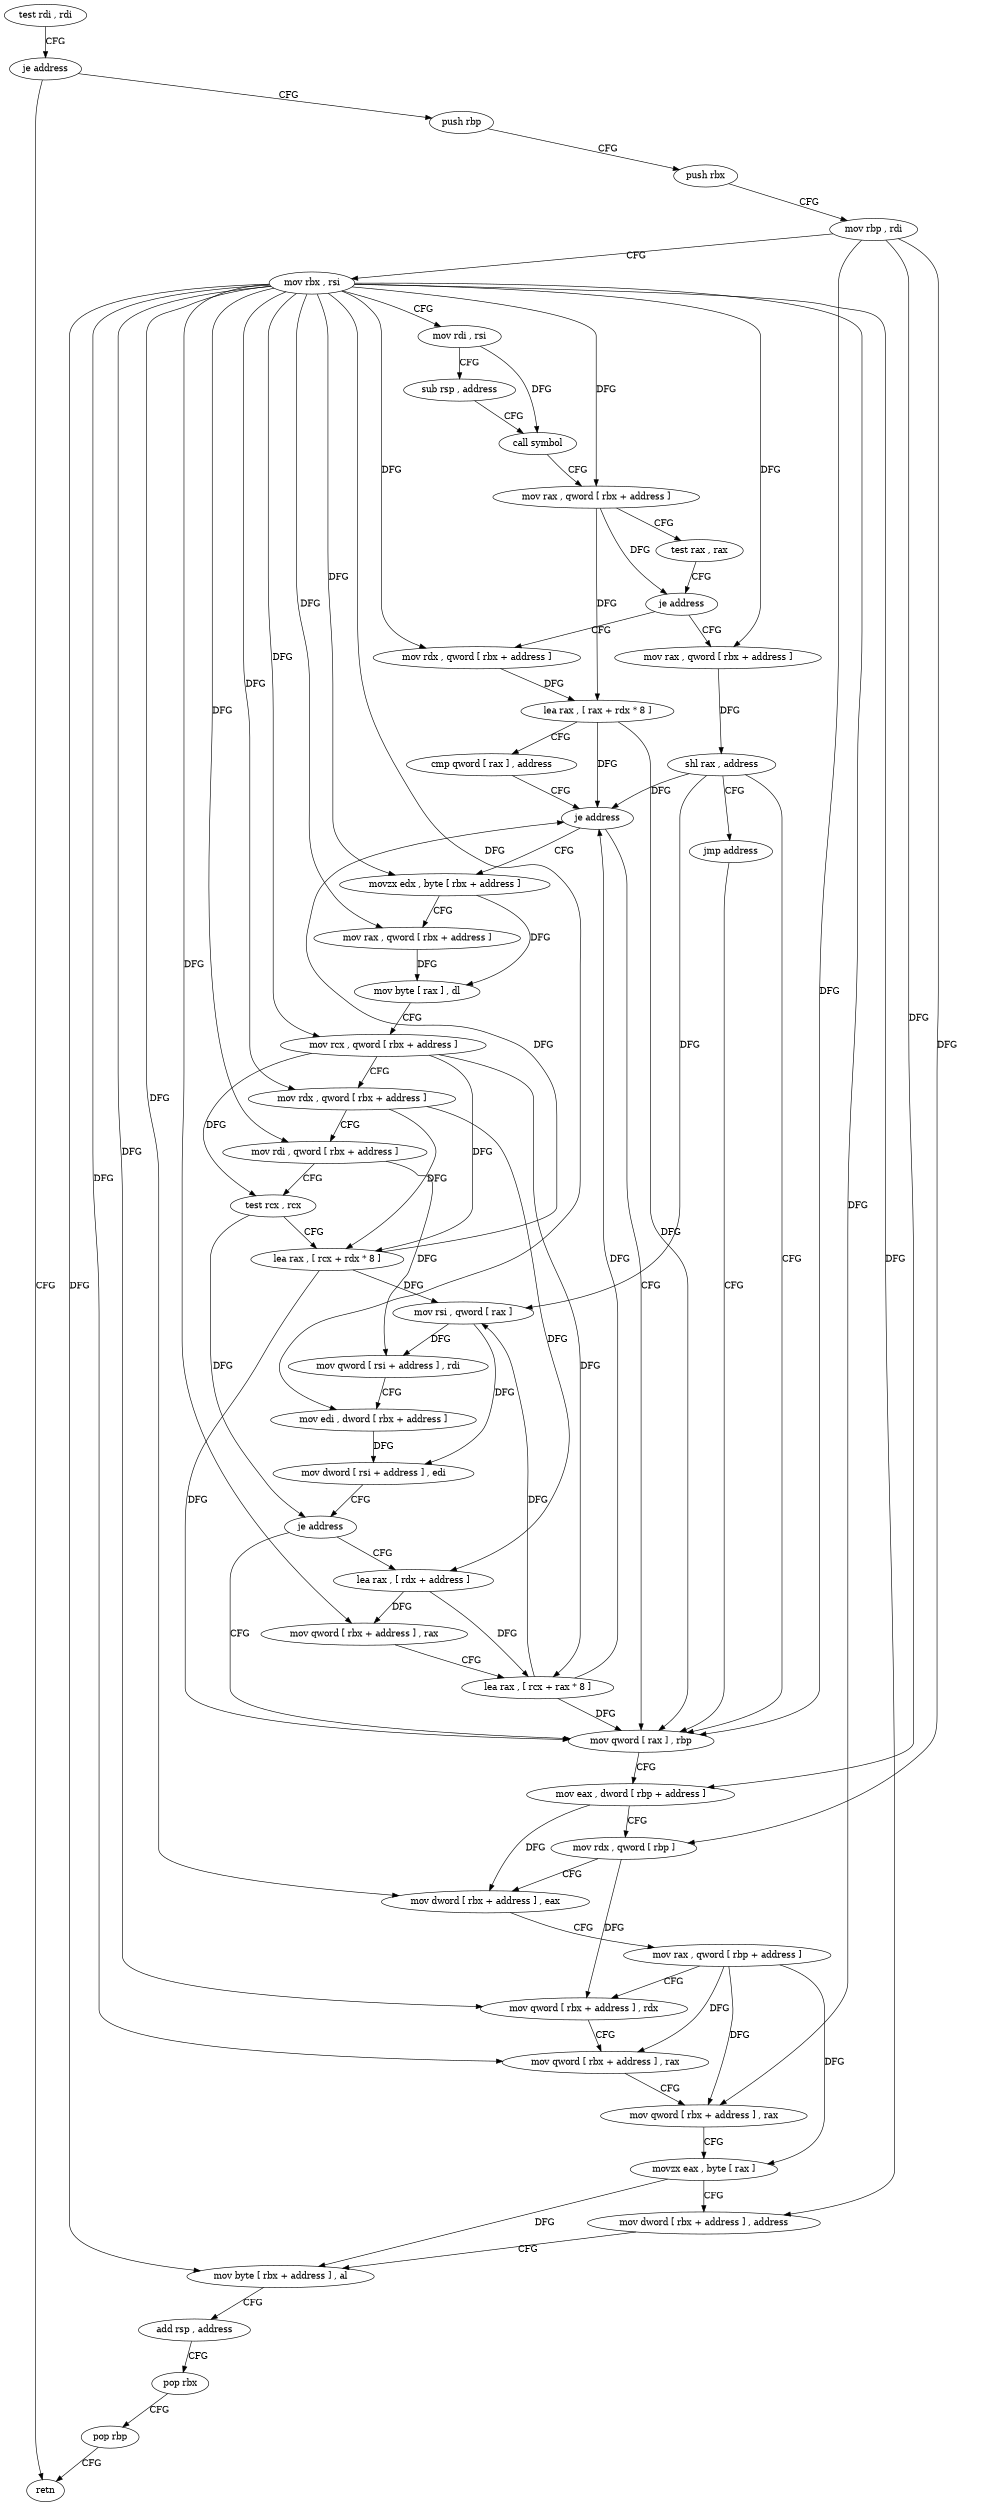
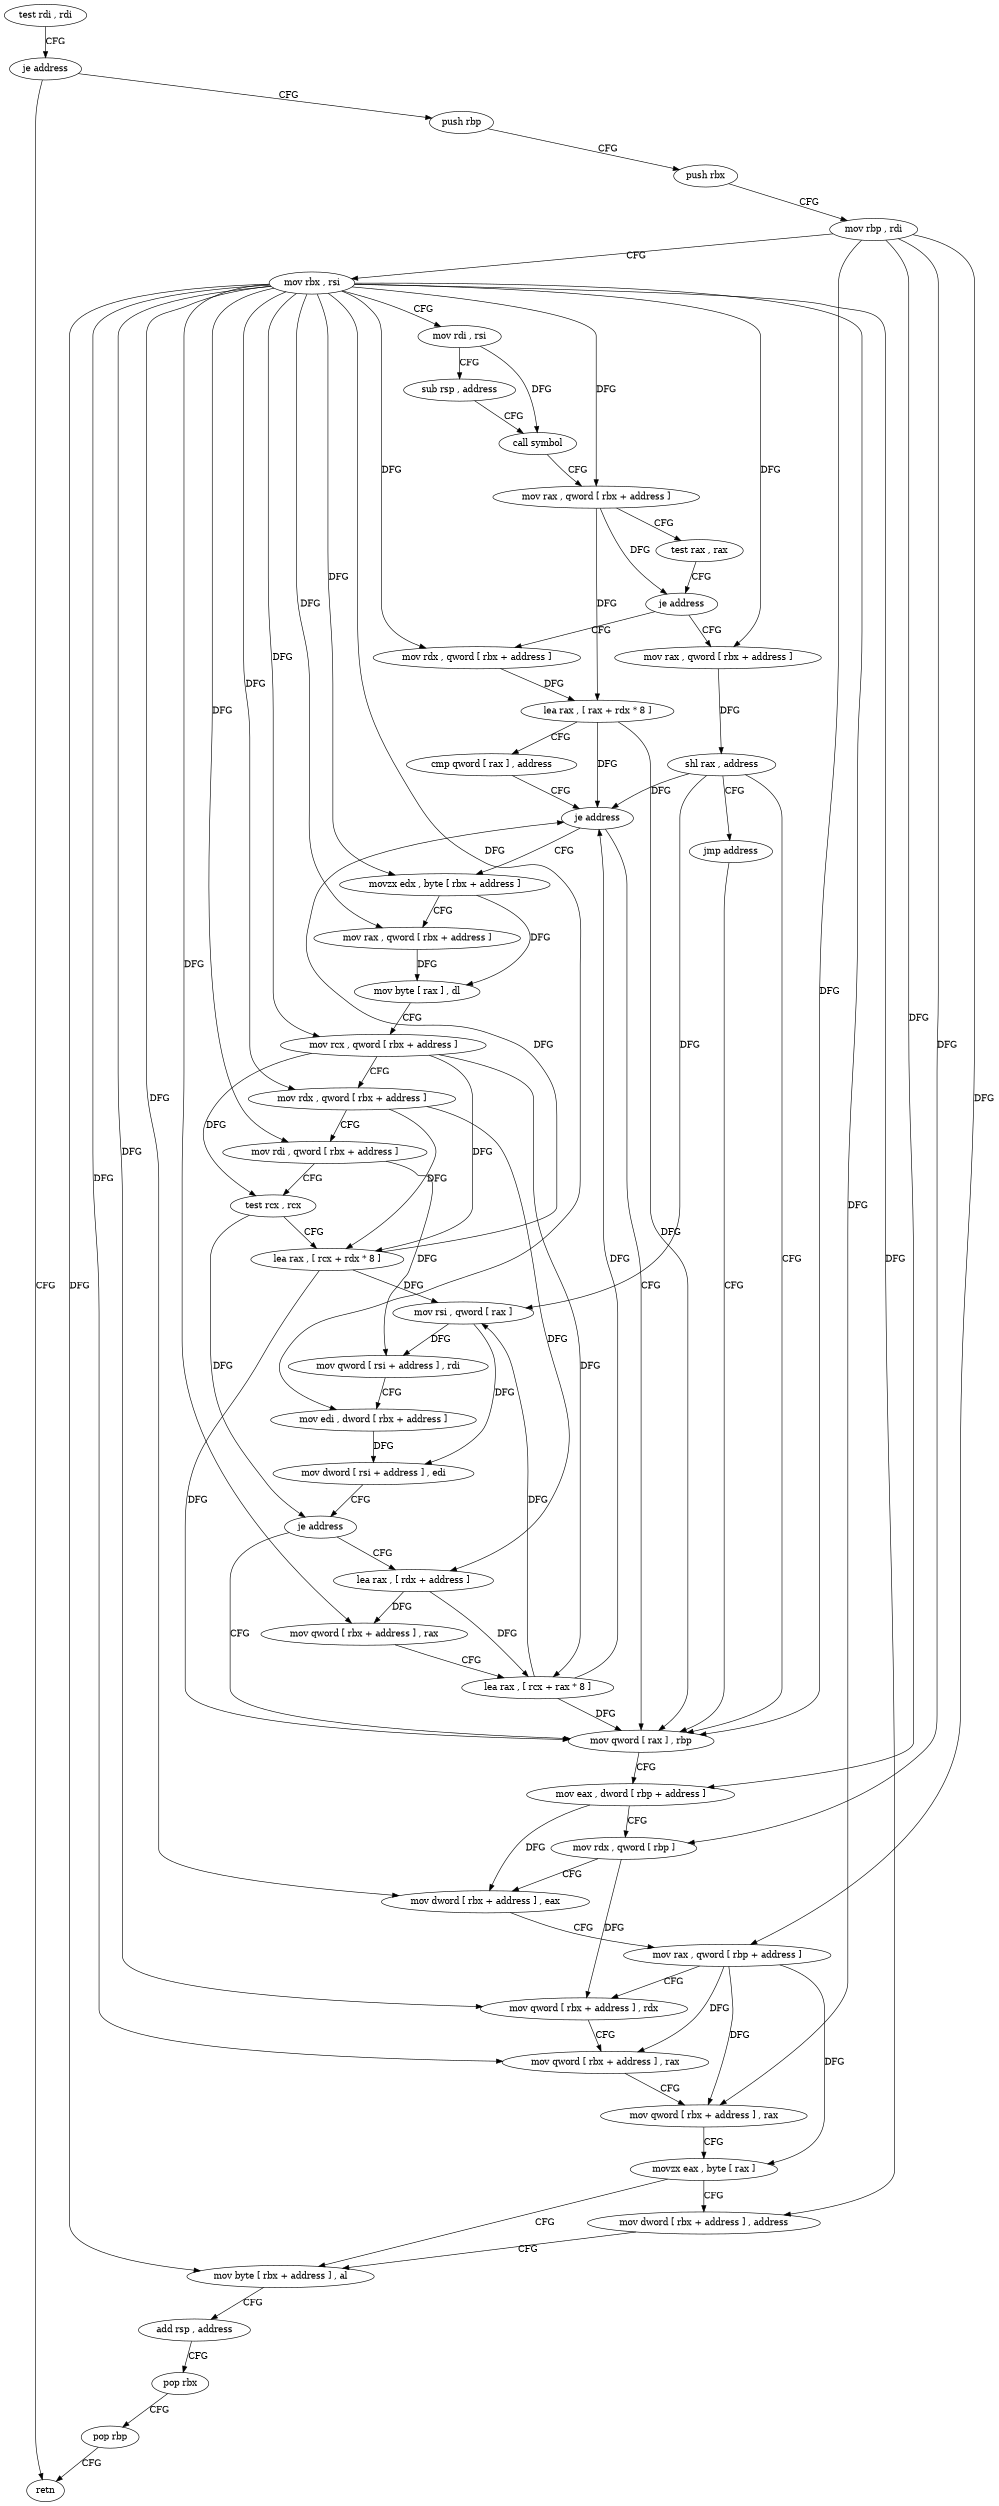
  digraph {
    n1 [label="test rdi , rdi"]
    n2 [label="je address"]
    n3 [label=retn]
    n4 [label="push rbp"]
    n5 [label="push rbx"]
    n6 [label="mov rbp , rdi"]
    n7 [label="mov rbx , rsi"]
    n8 [label="mov qword [ rax ] , rbp"]
    n9 [label="mov eax , dword [ rbp + address ]"]
    n10 [label="mov rdx , qword [ rbp ]"]
    n11 [label="mov rax , qword [ rbp + address ]"]
    n12 [label="mov rdi , rsi"]
    n13 [label="mov rax , qword [ rbx + address ]"]
    n14 [label="mov rax , qword [ rbx + address ]"]
    n15 [label="mov rdx , qword [ rbx + address ]"]
    n16 [label="movzx edx , byte [ rbx + address ]"]
    n17 [label="mov dword [ rbx + address ] , eax"]
    n18 [label="mov qword [ rbx + address ] , rdx"]
    n19 [label="mov qword [ rbx + address ] , rax"]
    n20 [label="mov qword [ rbx + address ] , rax"]
    n21 [label="mov dword [ rbx + address ] , address"]
    n22 [label="mov byte [ rbx + address ] , al"]
    n23 [label="mov rax , qword [ rbx + address ]"]
    n24 [label="mov rcx , qword [ rbx + address ]"]
    n25 [label="mov rdx , qword [ rbx + address ]"]
    n26 [label="mov rdi , qword [ rbx + address ]"]
    n27 [label="mov edi , dword [ rbx + address ]"]
    n28 [label="mov qword [ rbx + address ] , rax"]
    n29 [label="movzx eax , byte [ rax ]"]
    n30 [label="sub rsp , address"]
    n31 [label="call symbol"]
    n32 [label="test rax , rax"]
    n33 [label="je address"]
    n34 [label="lea rax , [ rax + rdx * 8 ]"]
    n35 [label="shl rax , address"]
    n36 [label="mov byte [ rax ] , dl"]
    n37 [label="add rsp , address"]
    n38 [label="test rcx , rcx"]
    n39 [label="lea rax , [ rcx + rdx * 8 ]"]
    n40 [label="lea rax , [ rcx + rax * 8 ]"]
    n41 [label="lea rax , [ rdx + address ]"]
    n42 [label="mov qword [ rsi + address ] , rdi"]
    n43 [label="mov dword [ rsi + address ] , edi"]
    n44 [label="je address"]
    n45 [label="cmp qword [ rax ] , address"]
    n46 [label="jmp address"]
    n47 [label="mov rsi , qword [ rax ]"]
    n48 [label="pop rbx"]
    n49 [label="pop rbp"]
    n50 [label="je address"]
    n1 -> n2 [label=CFG]
    n2 -> n3 [label=CFG]
    n2 -> n4 [label=CFG]
    n4 -> n5 [label=CFG]
    n5 -> n6 [label=CFG]
    n6 -> n7 [label=CFG]
    n6 -> n8 [label=DFG]
    n6 -> n9 [label=DFG]
    n6 -> n10 [label=DFG]
+   n6 -> n11 [label=DFG]
    n7 -> n12 [label=CFG]
    n7 -> n13 [label=DFG]
    n7 -> n14 [label=DFG]
    n7 -> n15 [label=DFG]
    n7 -> n16 [label=DFG]
    n7 -> n17 [label=DFG]
    n7 -> n18 [label=DFG]
    n7 -> n19 [label=DFG]
    n7 -> n20 [label=DFG]
    n7 -> n21 [label=DFG]
    n7 -> n22 [label=DFG]
    n7 -> n23 [label=DFG]
    n7 -> n24 [label=DFG]
    n7 -> n25 [label=DFG]
    n7 -> n26 [label=DFG]
    n7 -> n27 [label=DFG]
    n7 -> n28 [label=DFG]
    n8 -> n9 [label=CFG]
    n9 -> n10 [label=CFG]
    n9 -> n17 [label=DFG]
    n10 -> n17 [label=CFG]
    n10 -> n18 [label=DFG]
    n11 -> n18 [label=CFG]
    n11 -> n19 [label=DFG]
    n11 -> n20 [label=DFG]
    n11 -> n29 [label=DFG]
    n12 -> n30 [label=CFG]
    n12 -> n31 [label=DFG]
    n13 -> n32 [label=CFG]
    n13 -> n33 [label=DFG]
    n13 -> n34 [label=DFG]
    n14 -> n35 [label=DFG]
    n15 -> n34 [label=DFG]
    n16 -> n23 [label=CFG]
    n16 -> n36 [label=DFG]
    n17 -> n11 [label=CFG]
    n18 -> n19 [label=CFG]
    n19 -> n20 [label=CFG]
    n20 -> n29 [label=CFG]
    n21 -> n22 [label=CFG]
    n22 -> n37 [label=CFG]
    n23 -> n36 [label=DFG]
    n24 -> n25 [label=CFG]
    n24 -> n38 [label=DFG]
    n24 -> n39 [label=DFG]
    n24 -> n40 [label=DFG]
    n25 -> n26 [label=CFG]
    n25 -> n39 [label=DFG]
    n25 -> n41 [label=DFG]
    n26 -> n38 [label=CFG]
    n26 -> n42 [label=DFG]
    n27 -> n43 [label=DFG]
    n28 -> n40 [label=CFG]
    n29 -> n21 [label=CFG]
-   n29 -> n22 [label=DFG]
+   n29 -> n22 [label=CFG]
    n30 -> n31 [label=CFG]
    n31 -> n13 [label=CFG]
    n32 -> n33 [label=CFG]
    n33 -> n14 [label=CFG]
    n33 -> n15 [label=CFG]
    n34 -> n8 [label=DFG]
    n34 -> n44 [label=DFG]
    n34 -> n45 [label=CFG]
    n35 -> n8 [label=CFG]
    n35 -> n44 [label=DFG]
    n35 -> n46 [label=CFG]
    n35 -> n47 [label=DFG]
    n36 -> n24 [label=CFG]
    n37 -> n48 [label=CFG]
    n38 -> n39 [label=CFG]
    n38 -> n50 [label=DFG]
    n39 -> n8 [label=DFG]
    n39 -> n44 [label=DFG]
    n39 -> n47 [label=DFG]
    n40 -> n8 [label=DFG]
    n40 -> n44 [label=DFG]
    n40 -> n47 [label=DFG]
    n41 -> n28 [label=DFG]
    n41 -> n40 [label=DFG]
    n42 -> n27 [label=CFG]
    n43 -> n50 [label=CFG]
    n44 -> n8 [label=CFG]
    n44 -> n16 [label=CFG]
    n45 -> n44 [label=CFG]
    n46 -> n8 [label=CFG]
    n47 -> n42 [label=DFG]
    n47 -> n43 [label=DFG]
    n48 -> n49 [label=CFG]
    n49 -> n3 [label=CFG]
    n50 -> n8 [label=CFG]
    n50 -> n41 [label=CFG]
  }
